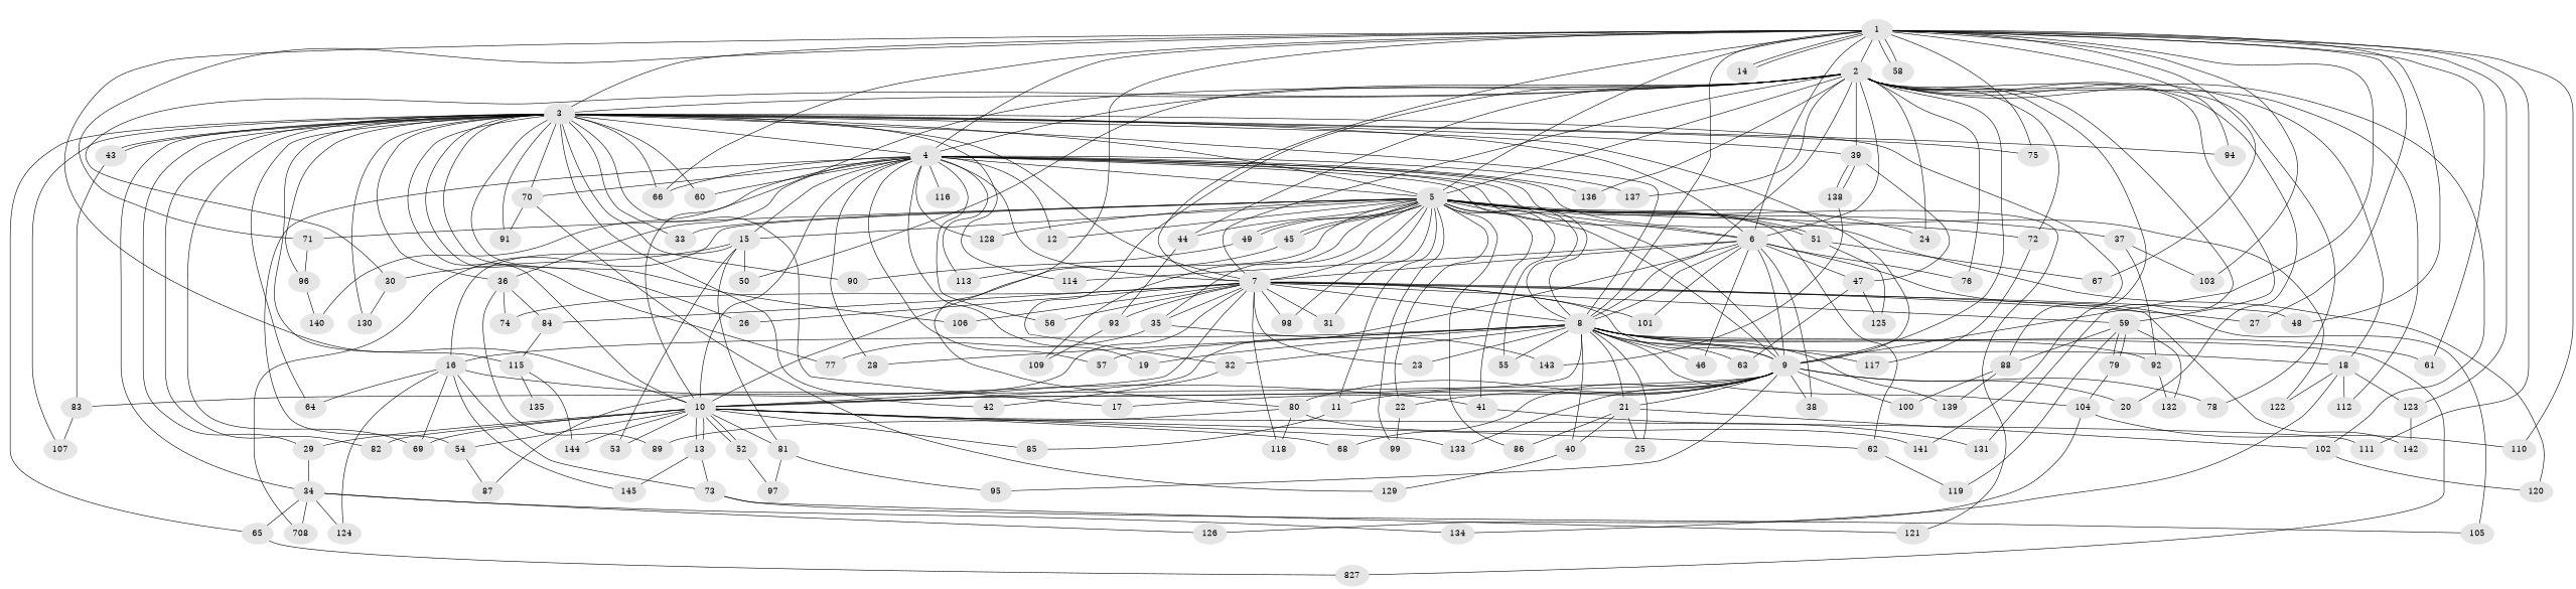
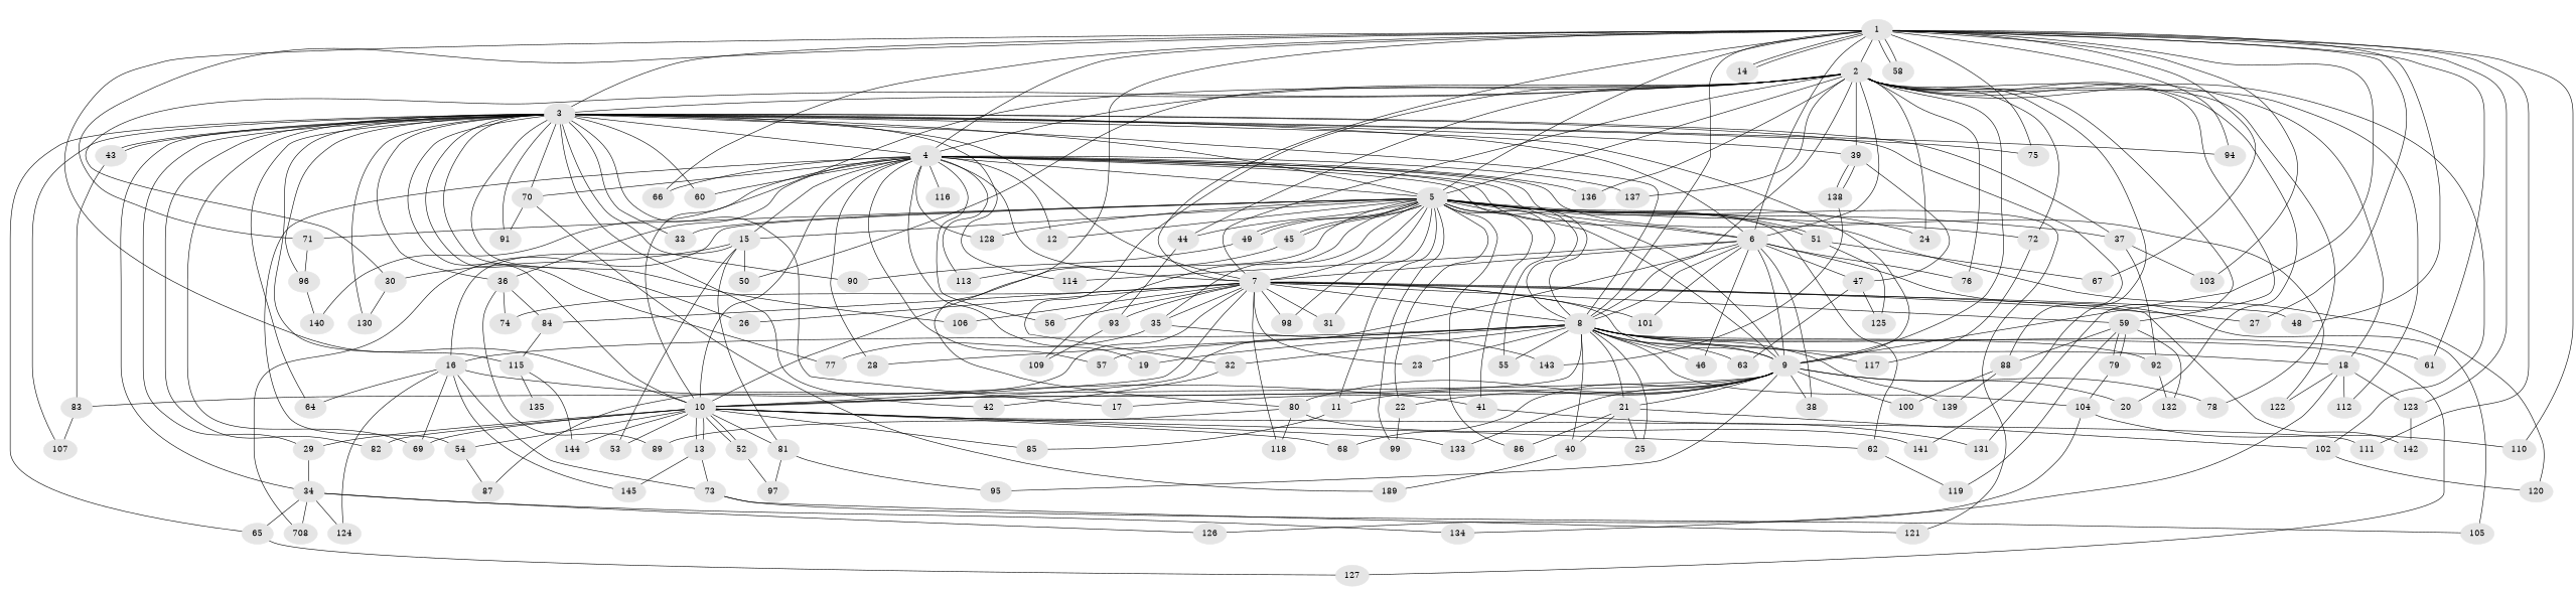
  graph {
    node [color=gray90 style=filled]
    1
    2
    3
    4
    5
    6
    7
    8
    9
    10
    14
    27
    48
    58
    61
    66
    67
    71
    75
    80
    94
    103
    110
    111
    123
    18
    20
    24
    30
    32
    39
    44
    50
    59
    72
    76
    78
    102
    112
    131
    136
    137
    141
    17
    26
    29
    33
    34
    36
    37
    42
    43
    60
    64
    65
    69
    70
    77
    82
    88
    90
    91
    96
    106
    107
    114
    115
    130
    12
    15
    19
    28
    54
    56
    57
    113
    116
    121
    122
    128
    140
    11
    22
    31
    35
    41
    45
    49
    51
    55
    62
    86
    98
    99
    n95 [label=708]
    109
    120
    38
    46
    47
    101
    105
    23
    74
    84
    87
    93
    118
    142
    16
    21
    25
    40
    63
    92
    104
    117
-   127 [label=827]
+   127
    139
    68
    83
    95
    100
    133
    13
    52
    53
    81
    85
    144
    89
    134
    138
    79
    119
    132
    124
    126
-   129
+   129 [label=189]
    135
    143
    125
    73
    145
    97
    1 -- 2
    1 -- 3
    1 -- 4
    1 -- 5
    1 -- 6
    1 -- 7
    1 -- 8
    1 -- 9
    1 -- 10
    1 -- 14
    1 -- 14
    1 -- 27
    1 -- 48
    1 -- 58
    1 -- 58
    1 -- 61
    1 -- 66
    1 -- 67
    1 -- 71
    1 -- 75
    1 -- 80
    1 -- 94
    1 -- 103
    1 -- 110
    1 -- 111
    1 -- 123
    2 -- 3
    2 -- 4
    2 -- 5
    2 -- 6
    2 -- 7
    2 -- 8
    2 -- 9
    2 -- 10
    2 -- 18
    2 -- 20
    2 -- 24
    2 -- 30
    2 -- 32
    2 -- 39
    2 -- 44
    2 -- 50
    2 -- 59
    2 -- 72
    2 -- 76
    2 -- 78
    2 -- 102
    2 -- 112
    2 -- 131
    2 -- 136
    2 -- 137
    2 -- 141
    3 -- 4
    3 -- 5
    3 -- 6
    3 -- 7
    3 -- 8
    3 -- 9
    3 -- 10
    3 -- 75
    3 -- 94
    3 -- 39
    3 -- 17
    3 -- 26
    3 -- 29
    3 -- 33
    3 -- 34
    3 -- 36
-   3 -- 66
+   3 -- 37
    3 -- 42
    3 -- 43
    3 -- 43
    3 -- 60
    3 -- 64
    3 -- 65
    3 -- 69
    3 -- 70
    3 -- 77
    3 -- 82
    3 -- 88
    3 -- 90
    3 -- 91
    3 -- 96
    3 -- 106
    3 -- 107
    3 -- 114
    3 -- 115
    3 -- 130
    4 -- 5
    4 -- 6
    4 -- 7
    4 -- 8
    4 -- 9
    4 -- 10
    4 -- 66
    4 -- 136
    4 -- 137
    4 -- 36
    4 -- 60
    4 -- 70
    4 -- 12
    4 -- 15
    4 -- 19
    4 -- 28
    4 -- 54
    4 -- 56
    4 -- 57
    4 -- 113
    4 -- 116
    4 -- 121
    4 -- 122
    4 -- 128
    4 -- 140
    5 -- 6
    5 -- 7
    5 -- 8
    5 -- 9
    5 -- 10
    5 -- 71
    5 -- 24
    5 -- 44
    5 -- 72
    5 -- 33
    5 -- 37
    5 -- 12
    5 -- 15
    5 -- 128
    5 -- 11
    5 -- 22
    5 -- 31
    5 -- 35
    5 -- 41
    5 -- 45
    5 -- 45
    5 -- 49
    5 -- 49
    5 -- 51
    5 -- 51
    5 -- 55
    5 -- 62
    5 -- 86
    5 -- 98
    5 -- 99
    5 -- n95
    5 -- 109
    5 -- 120
    6 -- 7
    6 -- 8
    6 -- 9
    6 -- 10
    6 -- 76
    6 -- 114
    6 -- 38
    6 -- 46
    6 -- 47
    6 -- 101
    6 -- 105
    7 -- 8
    7 -- 9
    7 -- 10
    7 -- 27
    7 -- 48
    7 -- 59
    7 -- 26
    7 -- 106
    7 -- 56
    7 -- 31
    7 -- 35
    7 -- 98
    7 -- 101
    7 -- 23
    7 -- 74
    7 -- 84
    7 -- 87
    7 -- 93
    7 -- 118
    7 -- 142
    8 -- 9
    8 -- 10
    8 -- 61
    8 -- 18
    8 -- 32
    8 -- 19
    8 -- 28
    8 -- 57
    8 -- 55
    8 -- 46
    8 -- 23
    8 -- 16
    8 -- 21
    8 -- 25
    8 -- 40
    8 -- 63
    8 -- 92
    8 -- 104
    8 -- 117
    8 -- 127
    8 -- 139
    9 -- 10
    9 -- 80
    9 -- 20
    9 -- 78
    9 -- 17
    9 -- 11
    9 -- 22
    9 -- 38
    9 -- 21
    9 -- 68
    9 -- 83
    9 -- 95
    9 -- 100
    9 -- 133
    10 -- 111
    10 -- 29
    10 -- 69
    10 -- 82
    10 -- 54
    10 -- 62
    10 -- 68
    10 -- 133
    10 -- 13
    10 -- 13
    10 -- 52
    10 -- 52
    10 -- 53
    10 -- 81
    10 -- 85
    10 -- 144
    71 -- 96
    80 -- 141
    80 -- 118
    80 -- 89
    123 -- 142
    18 -- 123
    18 -- 112
    18 -- 122
    18 -- 134
    30 -- 130
    32 -- 42
    39 -- 47
    39 -- 138
    39 -- 138
    44 -- 93
    59 -- 88
    59 -- 79
    59 -- 79
    59 -- 119
    59 -- 132
    72 -- 117
    102 -- 120
    29 -- 34
    34 -- 65
    34 -- n95
    34 -- 134
    34 -- 124
    34 -- 126
    36 -- 74
    36 -- 84
    36 -- 89
    37 -- 103
    37 -- 92
    43 -- 83
    65 -- 127
    70 -- 91
    70 -- 129
    88 -- 139
    88 -- 100
    96 -- 140
    115 -- 144
    115 -- 135
    15 -- 30
    15 -- 50
    15 -- 16
    15 -- 53
    15 -- 81
    54 -- 87
    11 -- 85
    22 -- 99
    35 -- 77
    35 -- 143
    41 -- 131
    45 -- 113
    49 -- 90
    51 -- 67
    51 -- 125
    62 -- 119
    47 -- 63
    47 -- 125
    84 -- 115
    93 -- 109
    16 -- 64
    16 -- 69
    16 -- 41
    16 -- 124
    16 -- 73
    16 -- 145
    21 -- 102
    21 -- 86
    21 -- 25
    21 -- 40
    40 -- 129
    92 -- 132
    104 -- 110
    104 -- 126
    83 -- 107
    13 -- 73
    13 -- 145
    52 -- 97
    81 -- 95
    81 -- 97
    138 -- 143
    79 -- 104
    73 -- 121
    73 -- 105
  }
